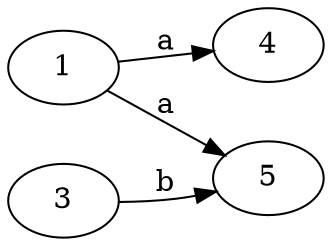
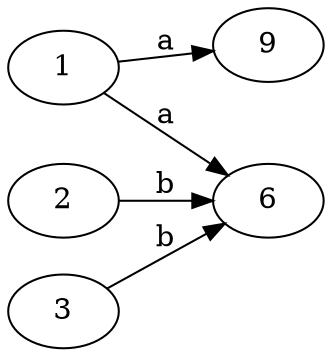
  strict digraph {
    rankdir=LR
    1
-   4
-   6 [label=5]
+   4 [label=9]
+   6
+   2
    n5 [label=3]
    1 -> 4 [label=a]
    1 -> 6 [label=a]
+   2 -> 6 [label=b]
    n5 -> 6 [label=b]
  }
